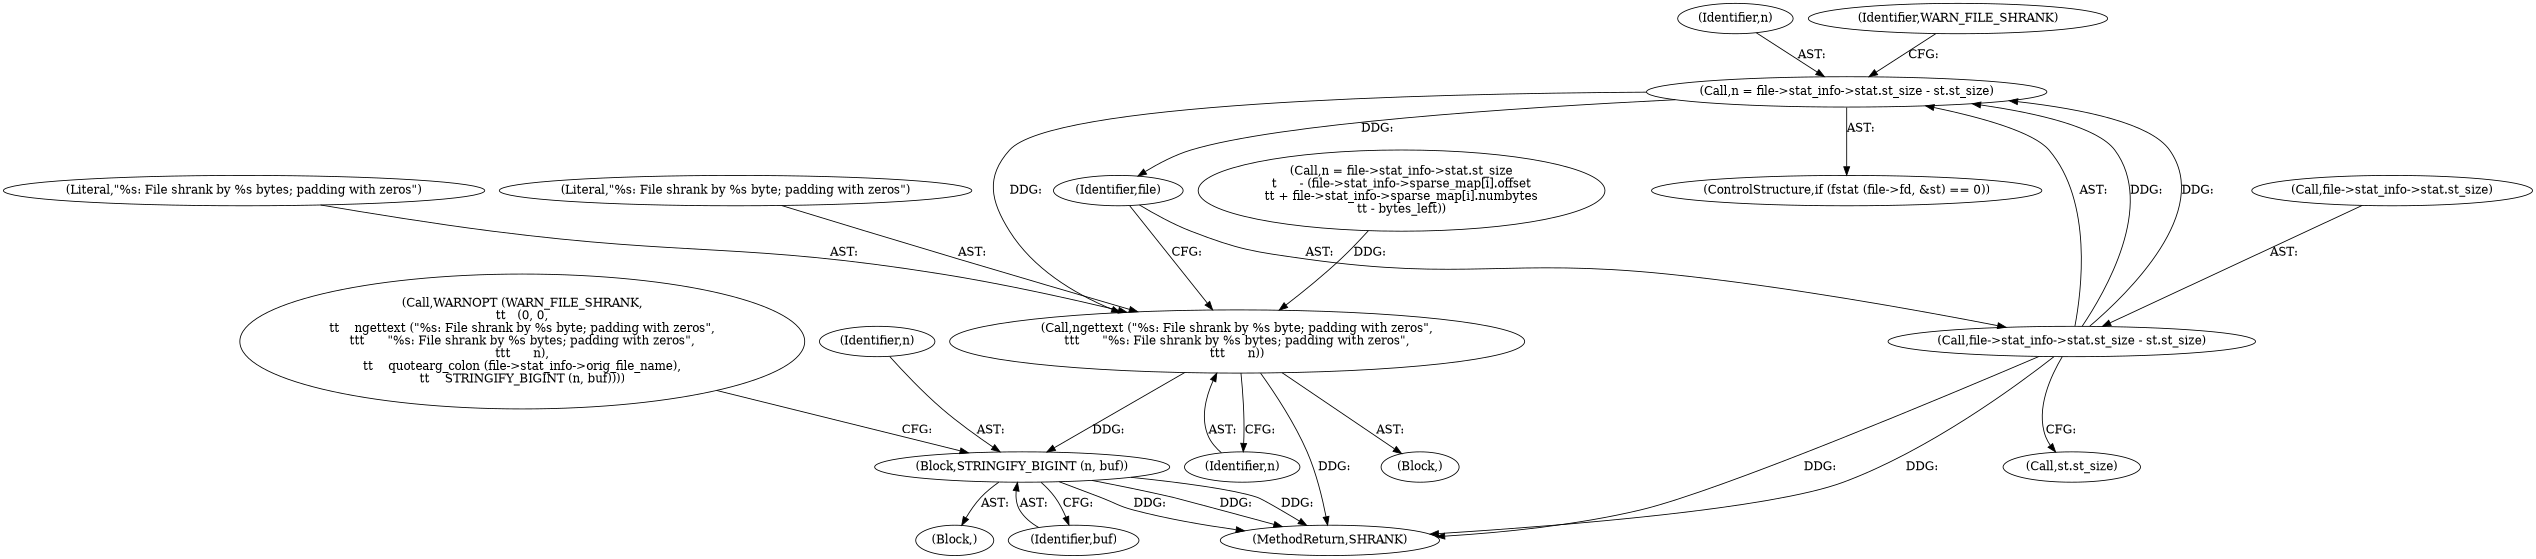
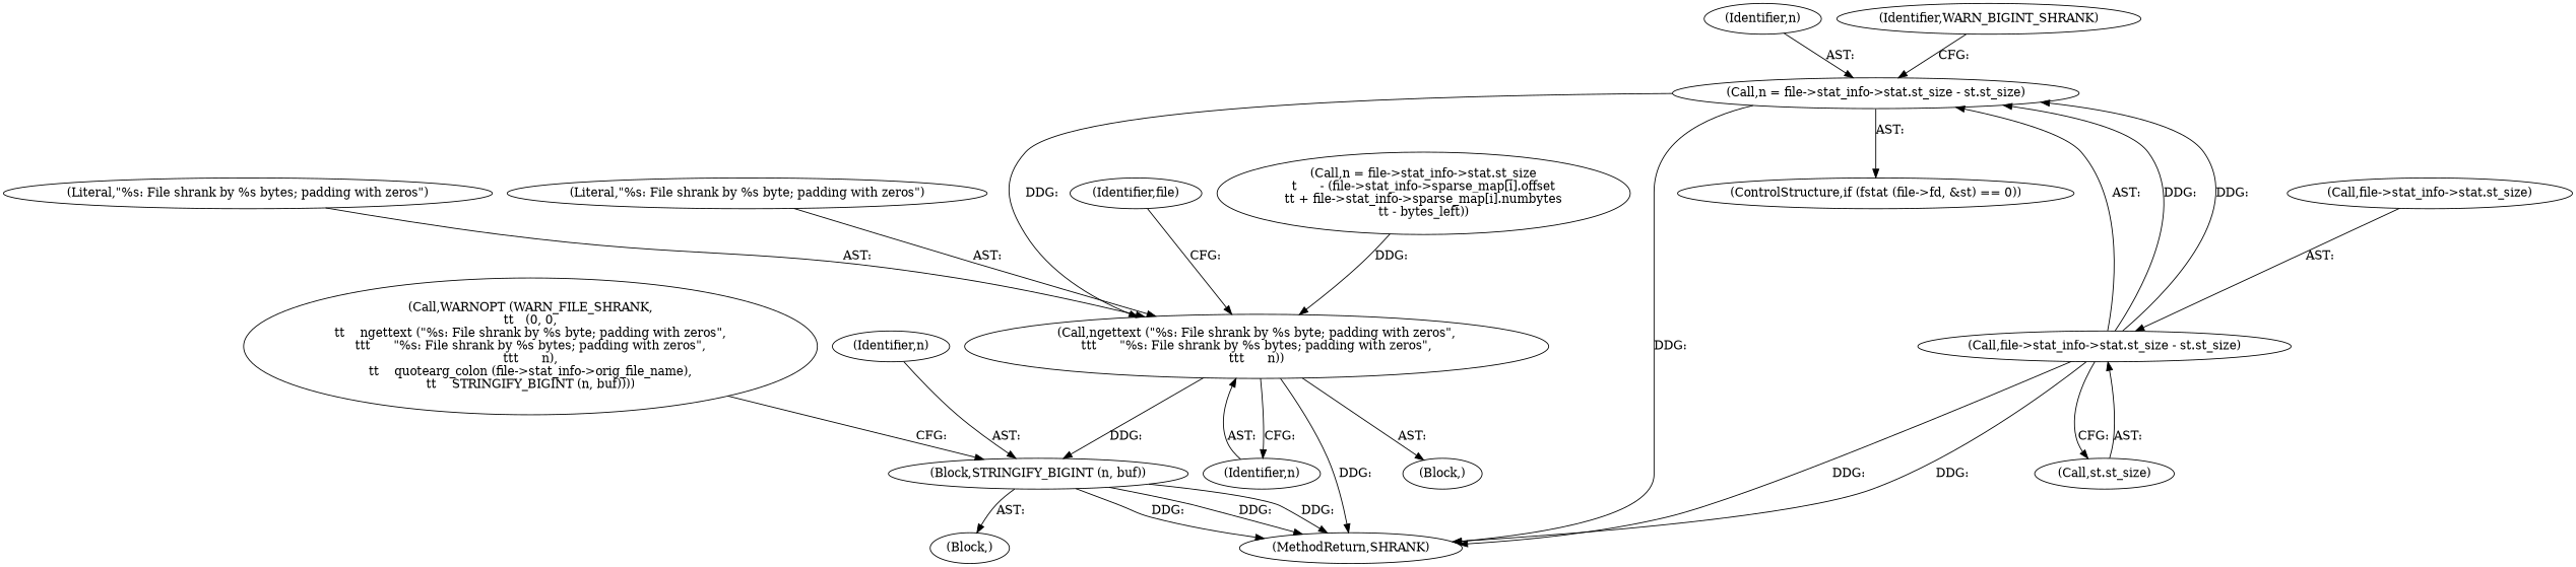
  digraph {
    n1 [label="(Call,n = file->stat_info->stat.st_size - st.st_size)"]
    n2 [label="(Call,ngettext (\"%s: File shrank by %s byte; padding with zeros\",\n\t\t\t      \"%s: File shrank by %s bytes; padding with zeros\",\n\t\t\t      n))"]
    n3 [label="(MethodReturn,SHRANK)"]
    n4 [label="(ControlStructure,if (fstat (file->fd, &st) == 0))"]
    n5 [label="(Call,file->stat_info->stat.st_size - st.st_size)"]
    n6 [label="(Call,st.st_size)"]
    n7 [label="(Block,STRINGIFY_BIGINT (n, buf))"]
    n8 [label="(Block,)"]
    n9 [label="(Identifier,n)"]
    n10 [label="(Block,)"]
-   n11 [label="(Identifier,buf)"]
    n12 [label="(Call,n = file->stat_info->stat.st_size\n\t      - (file->stat_info->sparse_map[i].offset\n\t\t + file->stat_info->sparse_map[i].numbytes\n\t\t - bytes_left))"]
    n13 [label="(Identifier,file)"]
    n14 [label="(Call,file->stat_info->stat.st_size)"]
    n15 [label="(Literal,\"%s: File shrank by %s bytes; padding with zeros\")"]
    n16 [label="(Identifier,n)"]
    n17 [label="(Identifier,n)"]
-   n18 [label="(Identifier,WARN_FILE_SHRANK)"]
+   n18 [label="(Identifier,WARN_BIGINT_SHRANK)"]
    n19 [label="(Literal,\"%s: File shrank by %s byte; padding with zeros\")"]
    n20 [label="(Call,WARNOPT (WARN_FILE_SHRANK,\n\t\t   (0, 0,\n\t\t    ngettext (\"%s: File shrank by %s byte; padding with zeros\",\n\t\t\t      \"%s: File shrank by %s bytes; padding with zeros\",\n\t\t\t      n),\n\t\t    quotearg_colon (file->stat_info->orig_file_name),\n\t\t    STRINGIFY_BIGINT (n, buf))))"]
    n1 -> n2 [label="DDG: "]
-   n1 -> n13 [label="DDG: "]
+   n1 -> n3 [label="DDG: "]
    n1 -> n4 [label="AST: "]
    n2 -> n3 [label="DDG: "]
    n2 -> n7 [label="DDG: "]
    n2 -> n8 [label="AST: "]
    n2 -> n9 [label="CFG: "]
    n5 -> n1 [label="AST: "]
    n5 -> n1 [label="DDG: "]
    n5 -> n1 [label="DDG: "]
    n5 -> n3 [label="DDG: "]
    n5 -> n3 [label="DDG: "]
    n5 -> n6 [label="CFG: "]
-   n13 -> n5 [label="AST: "]
+   n6 -> n5 [label="AST: "]
    n7 -> n3 [label="DDG: "]
    n7 -> n3 [label="DDG: "]
    n7 -> n3 [label="DDG: "]
    n7 -> n10 [label="AST: "]
-   n7 -> n11 [label="CFG: "]
    n9 -> n2 [label="AST: "]
-   n11 -> n7 [label="AST: "]
    n12 -> n2 [label="DDG: "]
    n13 -> n2 [label="CFG: "]
    n14 -> n5 [label="AST: "]
    n15 -> n2 [label="AST: "]
    n16 -> n1 [label="AST: "]
    n17 -> n7 [label="AST: "]
    n18 -> n1 [label="CFG: "]
    n19 -> n2 [label="AST: "]
    n20 -> n7 [label="CFG: "]
  }
